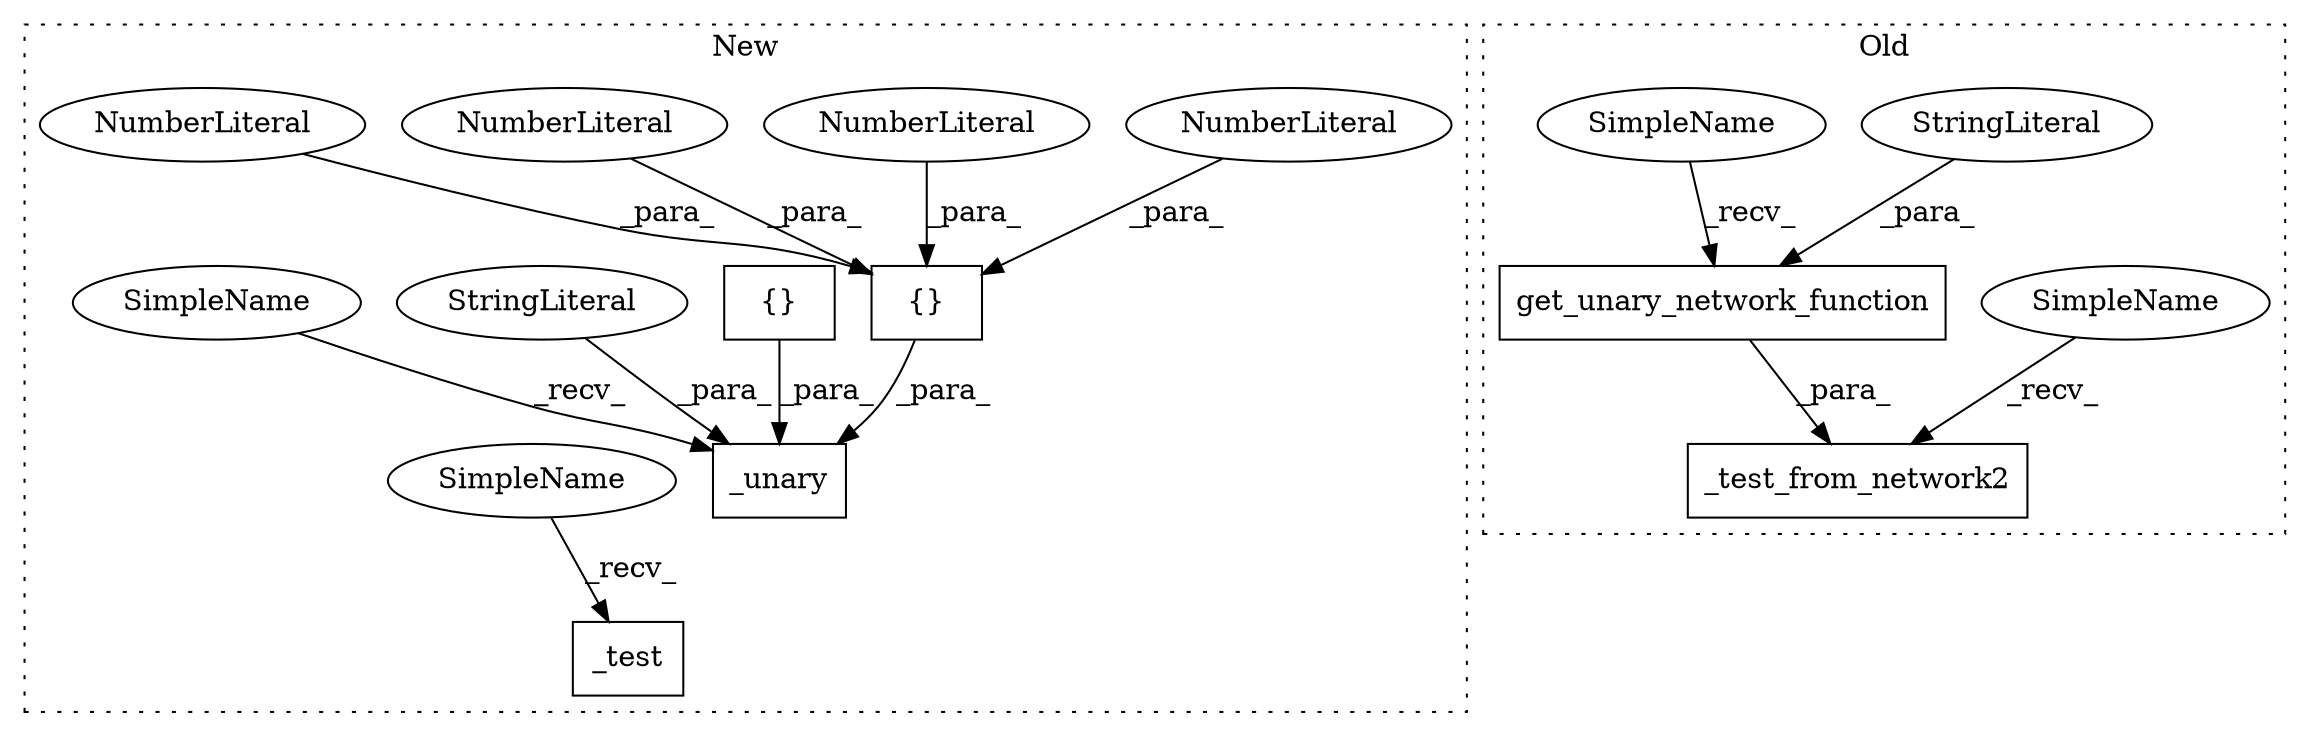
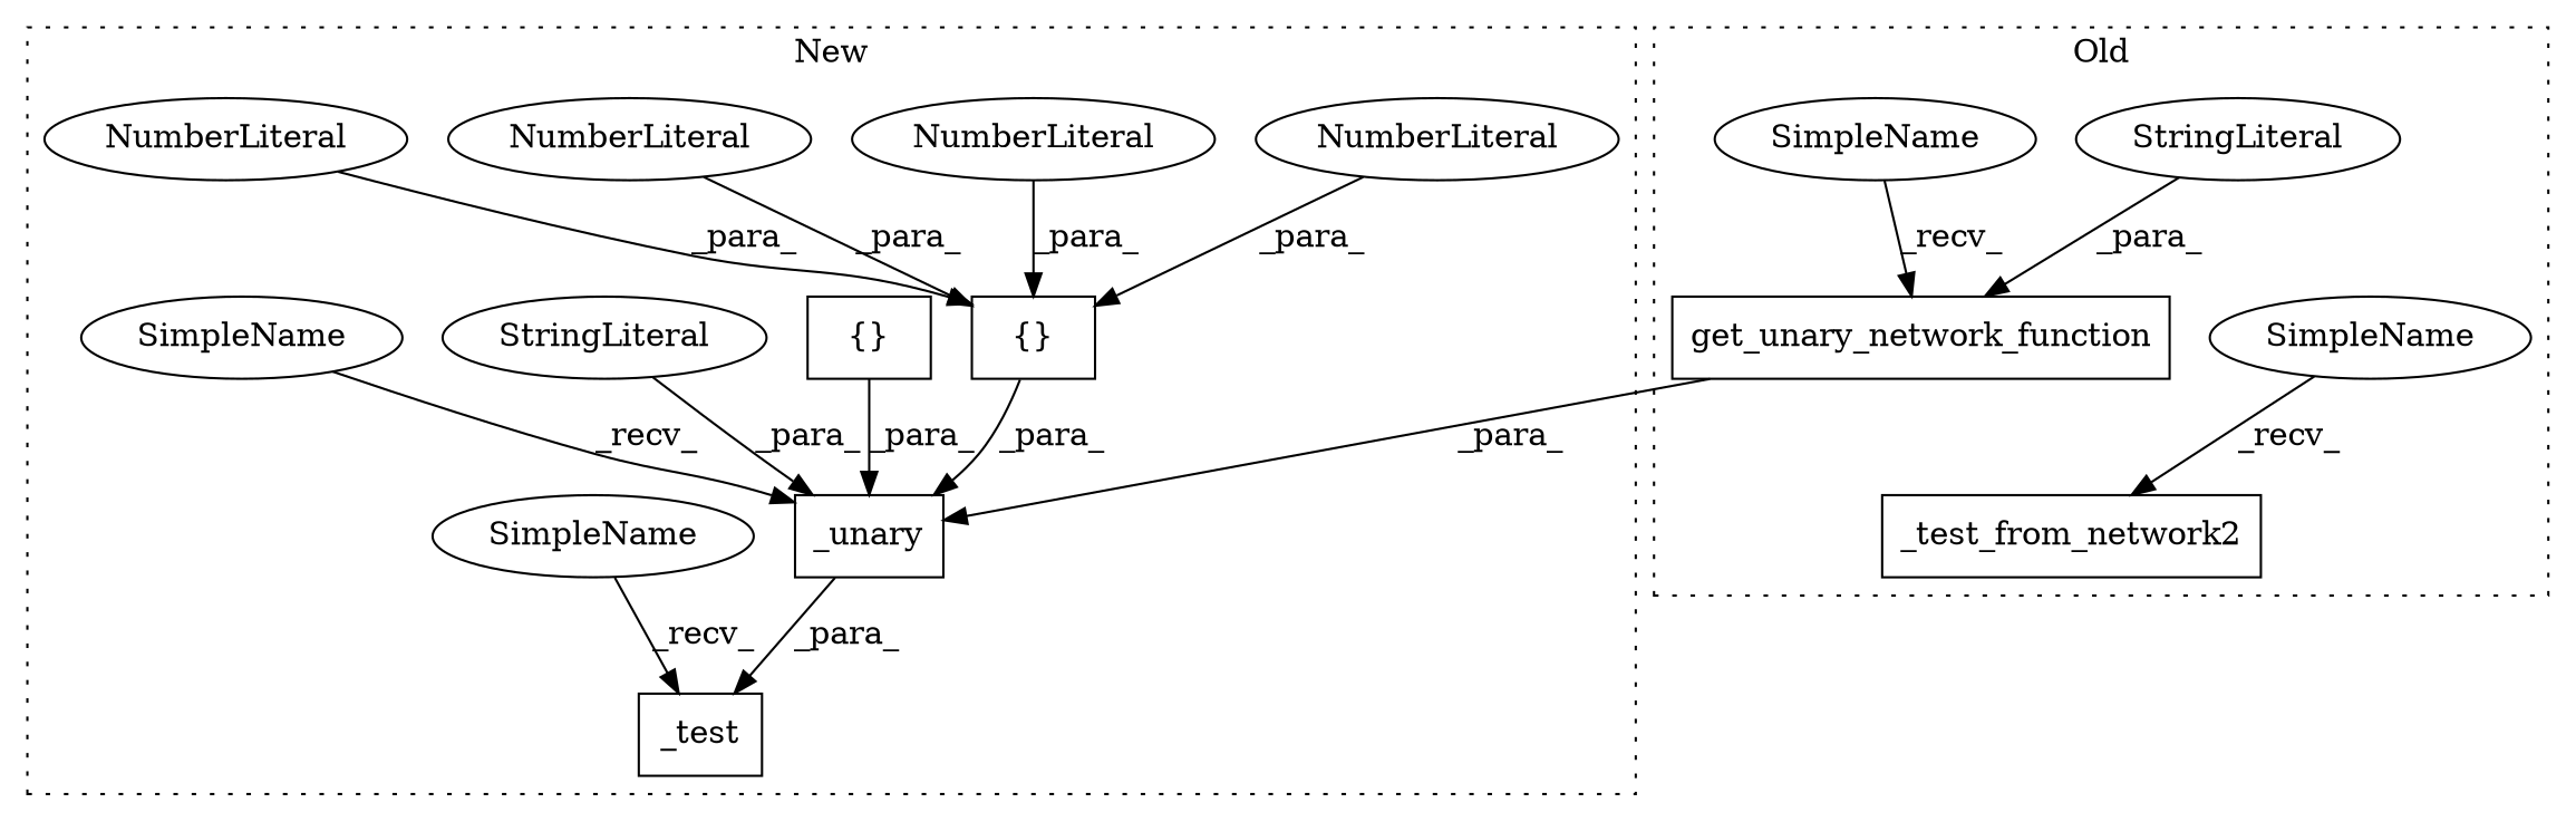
  digraph {
    node [a=32 l=4 shape=ellipse]
    n1 [l="27,1" label=get_unary_network_function s="33325,33363" shape=box]
    n2 [a=45 l=11 label=StringLiteral s=33352]
    n3 [l="18,1" label=_test_from_network2 s="33302,33364" shape=box]
    n4 [a=42 label=SimpleName s=33320]
    n5 [a=42 label=SimpleName s=33297]
    n6 [a=4 l="1,1" label="{}" s="32855,32863" shape=box]
    n7 [a=34 l=1 label=NumberLiteral s=32858]
    n8 [a=34 l=1 label=NumberLiteral s=32860]
    n9 [a=34 l=1 label=NumberLiteral s=32856]
    n10 [a=34 l=1 label=NumberLiteral s=32862]
    n11 [l="7,1" label=_unary s="32808,32864" shape=box]
    n12 [l="6,1" label=_test s="32797,32865" shape=box]
    n13 [a=4 l="1,1" label="{}" s="32836,32844" shape=box]
    n14 [a=45 l=11 label=StringLiteral s=32815]
    n15 [a=42 label=SimpleName s=32803]
    n16 [a=42 label=SimpleName s=32792]
    subgraph cluster_1 {
      label=Old
      style=dotted
      n1
      n2
      n3
      n4
      n5
    }
    subgraph cluster_2 {
      label=New
      style=dotted
      n6
      n7
      n8
      n9
      n10
      n11
      n12
      n13
      n14
      n15
      n16
    }
-   n1 -> n3 [label=_para_]
+   n1 -> n11 [label=_para_]
    n2 -> n1 [label=_para_]
    n4 -> n1 [label=_recv_]
    n5 -> n3 [label=_recv_]
    n6 -> n11 [label=_para_]
    n7 -> n6 [label=_para_]
    n8 -> n6 [label=_para_]
    n9 -> n6 [label=_para_]
    n10 -> n6 [label=_para_]
+   n11 -> n12 [label=_para_]
    n13 -> n11 [label=_para_]
    n14 -> n11 [label=_para_]
    n15 -> n11 [label=_recv_]
    n16 -> n12 [label=_recv_]
  }
